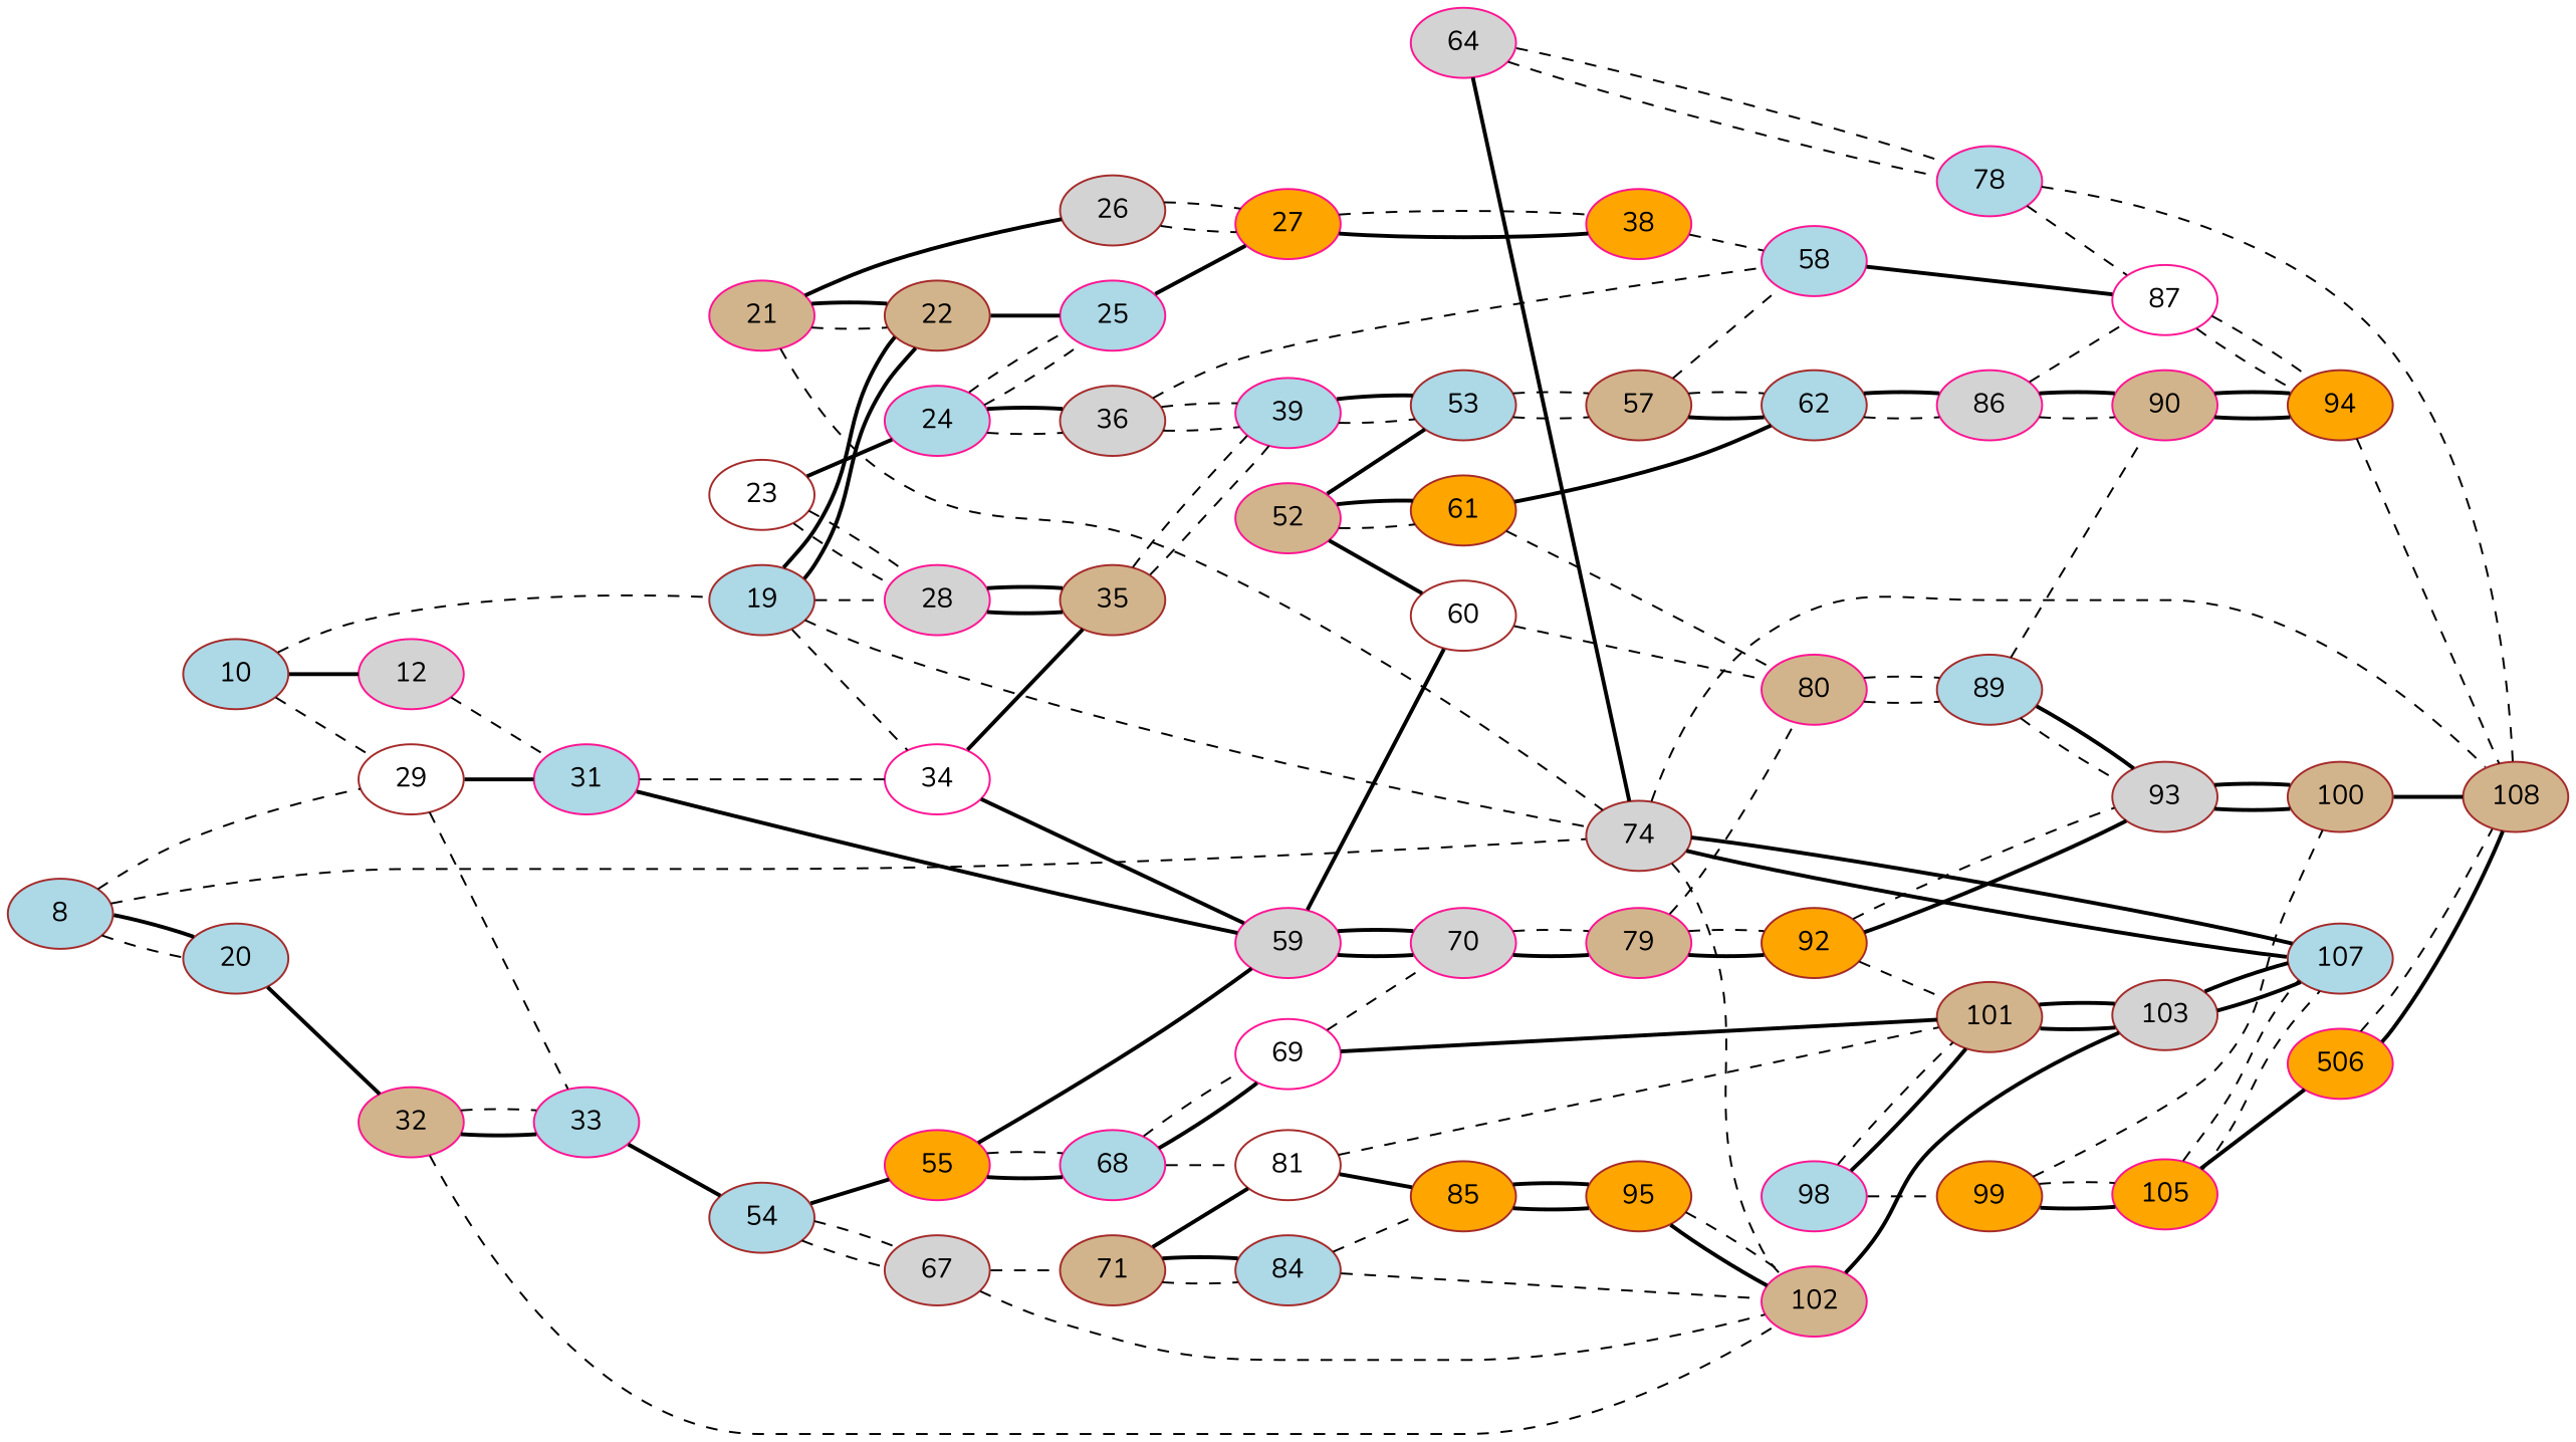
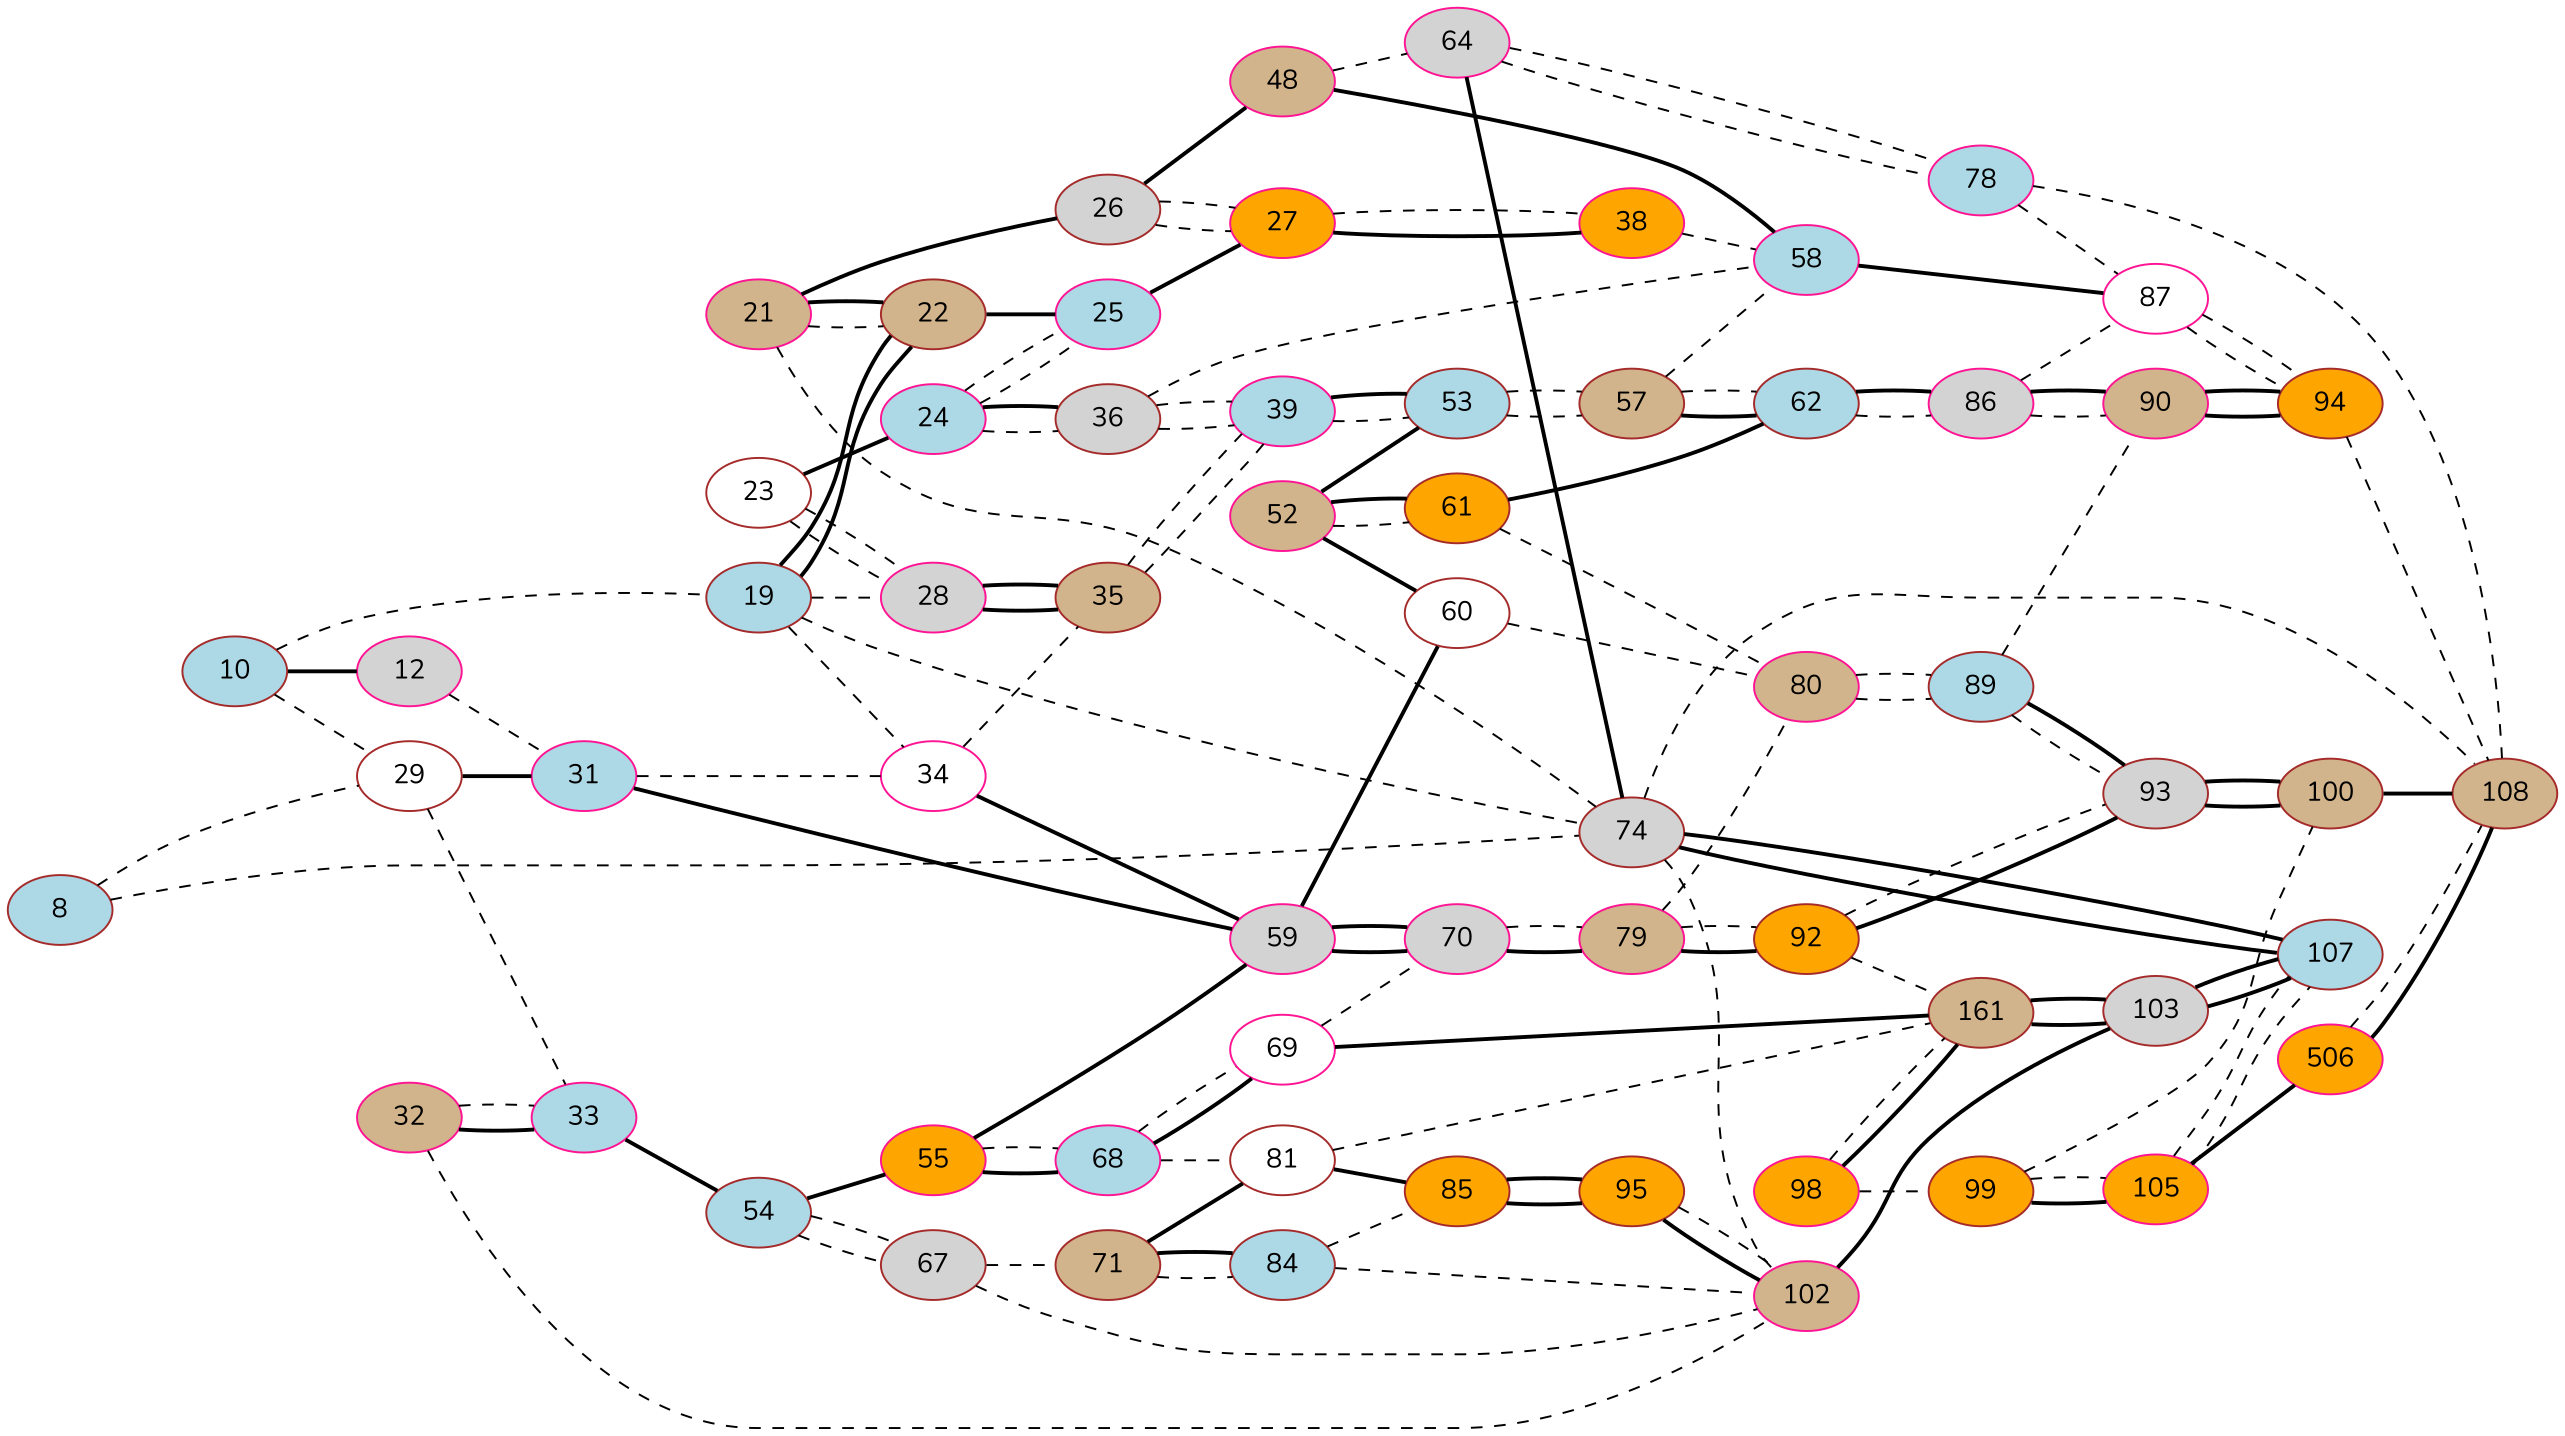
  graph {
    fontname=Nunito
    rankdir=LR
    node [color=brown fillcolor=lightblue fontname=Nunito style=filled]
    edge [fontname=Nunito style=dashed]
    8 [super="+1+2"]
-   20
    29 [fillcolor=white super="+9"]
    74 [fillcolor=lightgrey super="+65"]
    32 [color=deeppink fillcolor=tan]
    31 [color=deeppink super="+30+13+14"]
    33 [color=deeppink]
    102 [color=deeppink fillcolor=tan super="+76+88"]
    107
    108 [fillcolor=tan super="+104"]
    10 [super="+7"]
    12 [color=deeppink fillcolor=lightgrey super="+11"]
    19 [super="+4+16"]
    22 [fillcolor=tan]
    28 [color=deeppink fillcolor=lightgrey super="+17+18"]
    34 [color=deeppink fillcolor=white super="+15"]
    59 [color=deeppink fillcolor=lightgrey super="+56+43"]
    25 [color=deeppink]
    35 [fillcolor=tan]
    21 [color=deeppink fillcolor=tan]
    26 [fillcolor=lightgrey]
    27 [color=deeppink fillcolor=orange]
+   48 [color=deeppink fillcolor=tan super="+46"]
    23 [fillcolor=white]
    24 [color=deeppink]
    36 [fillcolor=lightgrey]
    39 [color=deeppink]
    58 [color=deeppink super="+51+47+37"]
    38 [color=deeppink fillcolor=orange]
    64 [color=deeppink fillcolor=lightgrey super="+63"]
    54
    60 [fillcolor=white super="+49+50"]
    70 [color=deeppink fillcolor=lightgrey]
    103 [fillcolor=lightgrey]
    55 [color=deeppink fillcolor=orange]
    67 [fillcolor=lightgrey]
    53
    87 [color=deeppink fillcolor=white super="+77"]
    57 [fillcolor=tan]
    78 [color=deeppink]
    52 [color=deeppink fillcolor=tan]
    61 [fillcolor=orange]
    80 [color=deeppink fillcolor=tan super="+73"]
    62
    68 [color=deeppink]
    71 [fillcolor=tan]
    69 [color=deeppink fillcolor=white]
    81 [fillcolor=white super="+72"]
    86 [color=deeppink fillcolor=lightgrey]
    94 [fillcolor=orange]
    79 [color=deeppink fillcolor=tan]
    89
    90 [color=deeppink fillcolor=tan]
    84
-   101 [fillcolor=tan super="+82+83+91"]
+   101 [fillcolor=tan super="+82+83+91" label=161]
    85 [fillcolor=orange]
    92 [fillcolor=orange]
    93 [fillcolor=lightgrey]
    95 [fillcolor=orange]
    100 [fillcolor=tan]
-   98 [color=deeppink]
+   98 [color=deeppink fillcolor=orange]
    99 [fillcolor=orange]
    105 [color=deeppink fillcolor=orange]
    n64 [color=deeppink fillcolor=orange label=506]
-   8 -- 20 [weight=2]
-   8 -- 20 [style=bold]
    8 -- 29
    8 -- 74 [weight=2]
-   20 -- 32 [style=bold]
    29 -- 31 [style=bold]
    29 -- 33
    74 -- 102
    74 -- 107 [style=bold]
    74 -- 107 [style=bold]
    74 -- 108
    32 -- 33 [style=bold]
    32 -- 33
    32 -- 102
    31 -- 34
    31 -- 59 [style=bold weight=2]
    33 -- 54 [style=bold]
    102 -- 103 [style=bold]
    10 -- 29
    10 -- 12 [style=bold weight=2]
    10 -- 19
    12 -- 31 [weight=2]
    19 -- 74
    19 -- 22 [style=bold]
    19 -- 22 [style=bold]
    19 -- 28 [weight=2]
    19 -- 34
    22 -- 25 [style=bold]
    28 -- 35 [style=bold]
    28 -- 35 [style=bold]
    34 -- 59 [style=bold]
-   34 -- 35 [style=bold]
+   34 -- 35
    59 -- 60 [style=bold weight=3]
    59 -- 70 [style=bold]
    59 -- 70 [style=bold]
    25 -- 27 [style=bold]
    35 -- 39
    35 -- 39
    21 -- 74
    21 -- 22
    21 -- 22 [style=bold]
    21 -- 26 [style=bold]
    26 -- 27
    26 -- 27
+   26 -- 48 [style=bold]
    27 -- 38 [style=bold]
    27 -- 38
+   48 -- 58 [style=bold]
+   48 -- 64 [weight=2]
    23 -- 28 [weight=2]
    23 -- 28
    23 -- 24 [style=bold]
    24 -- 25
    24 -- 25
    24 -- 36
    24 -- 36 [style=bold]
    36 -- 39
    36 -- 39
    36 -- 58
    39 -- 53
    39 -- 53 [style=bold]
    58 -- 87 [style=bold]
    38 -- 58 [weight=2]
    64 -- 74 [style=bold]
    64 -- 78
    64 -- 78
    54 -- 55 [style=bold]
    54 -- 67
    54 -- 67
    60 -- 80
    70 -- 79 [style=bold]
    70 -- 79
    103 -- 107 [style=bold]
    103 -- 107 [style=bold]
    55 -- 59 [style=bold]
    55 -- 68 [style=bold]
    55 -- 68
    67 -- 102
    67 -- 71
    53 -- 57
    53 -- 57
    87 -- 94
    87 -- 94
    57 -- 58
    57 -- 62 [style=bold]
    57 -- 62
    78 -- 108
    78 -- 87
    52 -- 60 [style=bold]
    52 -- 53 [style=bold]
    52 -- 61
    52 -- 61 [style=bold]
    61 -- 80
    61 -- 62 [style=bold]
    80 -- 89
    80 -- 89
    62 -- 86
    62 -- 86 [style=bold]
    68 -- 69 [style=bold]
    68 -- 69
    68 -- 81
    71 -- 81 [style=bold]
    71 -- 84
    71 -- 84 [style=bold]
    69 -- 70
    69 -- 101 [style=bold]
    81 -- 101
    81 -- 85 [style=bold]
    86 -- 87
    86 -- 90
    86 -- 90 [style=bold]
    94 -- 108
    79 -- 80
    79 -- 92 [style=bold]
    79 -- 92
    89 -- 90
    89 -- 93
    89 -- 93 [style=bold]
    90 -- 94 [style=bold]
    90 -- 94 [style=bold]
    84 -- 102
    84 -- 85
    101 -- 103 [style=bold]
    101 -- 103 [style=bold]
    85 -- 95 [style=bold]
    85 -- 95 [style=bold]
    92 -- 101
    92 -- 93 [style=bold]
    92 -- 93
    93 -- 100 [style=bold]
    93 -- 100 [style=bold]
    95 -- 102 [style=bold weight=2]
    95 -- 102
    100 -- 108 [style=bold]
    98 -- 101 [style=bold weight=2]
    98 -- 101
    98 -- 99
    99 -- 100
    99 -- 105 [style=bold]
    99 -- 105
    105 -- 107
    105 -- 107
    105 -- n64 [style=bold]
    n64 -- 108 [style=bold weight=2]
    n64 -- 108
  }
